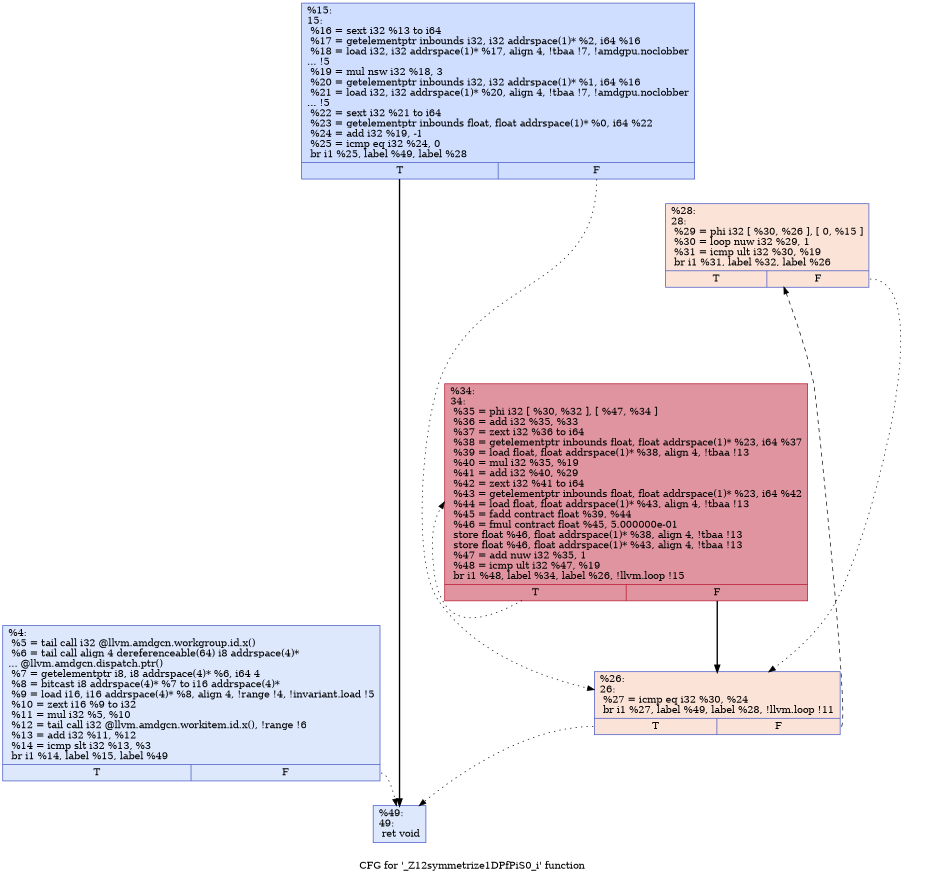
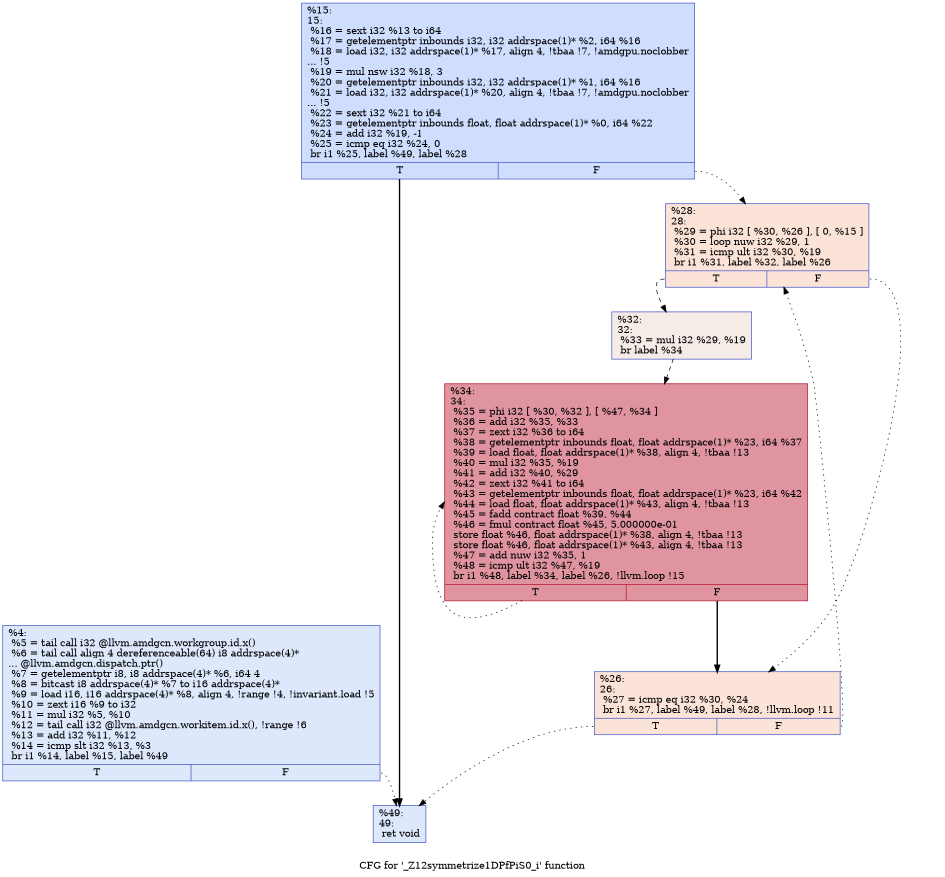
  digraph {
    label="CFG for '_Z12symmetrize1DPfPiS0_i' function"
    node [color="#3d50c3ff" fillcolor="#b2ccfb70" shape=record style=filled]
    edge [style=dotted tailport=s1]
    n1 [label="{%4:\l  %5 = tail call i32 @llvm.amdgcn.workgroup.id.x()\l  %6 = tail call align 4 dereferenceable(64) i8 addrspace(4)*\l... @llvm.amdgcn.dispatch.ptr()\l  %7 = getelementptr i8, i8 addrspace(4)* %6, i64 4\l  %8 = bitcast i8 addrspace(4)* %7 to i16 addrspace(4)*\l  %9 = load i16, i16 addrspace(4)* %8, align 4, !range !4, !invariant.load !5\l  %10 = zext i16 %9 to i32\l  %11 = mul i32 %5, %10\l  %12 = tail call i32 @llvm.amdgcn.workitem.id.x(), !range !6\l  %13 = add i32 %11, %12\l  %14 = icmp slt i32 %13, %3\l  br i1 %14, label %15, label %49\l|{<s0>T|<s1>F}}"]
    n2 [label="{%49:\l49:                                               \l  ret void\l}"]
    n3 [fillcolor="#93b5fe70" label="{%15:\l15:                                               \l  %16 = sext i32 %13 to i64\l  %17 = getelementptr inbounds i32, i32 addrspace(1)* %2, i64 %16\l  %18 = load i32, i32 addrspace(1)* %17, align 4, !tbaa !7, !amdgpu.noclobber\l... !5\l  %19 = mul nsw i32 %18, 3\l  %20 = getelementptr inbounds i32, i32 addrspace(1)* %1, i64 %16\l  %21 = load i32, i32 addrspace(1)* %20, align 4, !tbaa !7, !amdgpu.noclobber\l... !5\l  %22 = sext i32 %21 to i64\l  %23 = getelementptr inbounds float, float addrspace(1)* %0, i64 %22\l  %24 = add i32 %19, -1\l  %25 = icmp eq i32 %24, 0\l  br i1 %25, label %49, label %28\l|{<s0>T|<s1>F}}"]
    n4 [fillcolor="#f6bfa670" label="{%28:\l28:                                               \l  %29 = phi i32 [ %30, %26 ], [ 0, %15 ]\l  %30 = loop nuw i32 %29, 1\l  %31 = icmp ult i32 %30, %19\l  br i1 %31, label %32, label %26\l|{<s0>T|<s1>F}}"]
    n5 [fillcolor="#f6bfa670" label="{%26:\l26:                                               \l  %27 = icmp eq i32 %30, %24\l  br i1 %27, label %49, label %28, !llvm.loop !11\l|{<s0>T|<s1>F}}"]
+   n6 [fillcolor="#ead5c970" label="{%32:\l32:                                               \l  %33 = mul i32 %29, %19\l  br label %34\l}"]
    n7 [color="#b70d28ff" fillcolor="#b70d2870" label="{%34:\l34:                                               \l  %35 = phi i32 [ %30, %32 ], [ %47, %34 ]\l  %36 = add i32 %35, %33\l  %37 = zext i32 %36 to i64\l  %38 = getelementptr inbounds float, float addrspace(1)* %23, i64 %37\l  %39 = load float, float addrspace(1)* %38, align 4, !tbaa !13\l  %40 = mul i32 %35, %19\l  %41 = add i32 %40, %29\l  %42 = zext i32 %41 to i64\l  %43 = getelementptr inbounds float, float addrspace(1)* %23, i64 %42\l  %44 = load float, float addrspace(1)* %43, align 4, !tbaa !13\l  %45 = fadd contract float %39, %44\l  %46 = fmul contract float %45, 5.000000e-01\l  store float %46, float addrspace(1)* %38, align 4, !tbaa !13\l  store float %46, float addrspace(1)* %43, align 4, !tbaa !13\l  %47 = add nuw i32 %35, 1\l  %48 = icmp ult i32 %47, %19\l  br i1 %48, label %34, label %26, !llvm.loop !15\l|{<s0>T|<s1>F}}"]
    n1 -> n2
    n3 -> n2 [style=bold tailport=s0]
-   n3 -> n5
+   n3 -> n4
    n4 -> n5
+   n4 -> n6 [style=dashed tailport=s0]
    n5 -> n2 [tailport=s0]
-   n5 -> n4 [style=dashed]
+   n5 -> n4
+   n6 -> n7 [style=dashed tailport=s0]
    n7 -> n5 [style=bold]
    n7 -> n7 [tailport=s0]
  }
